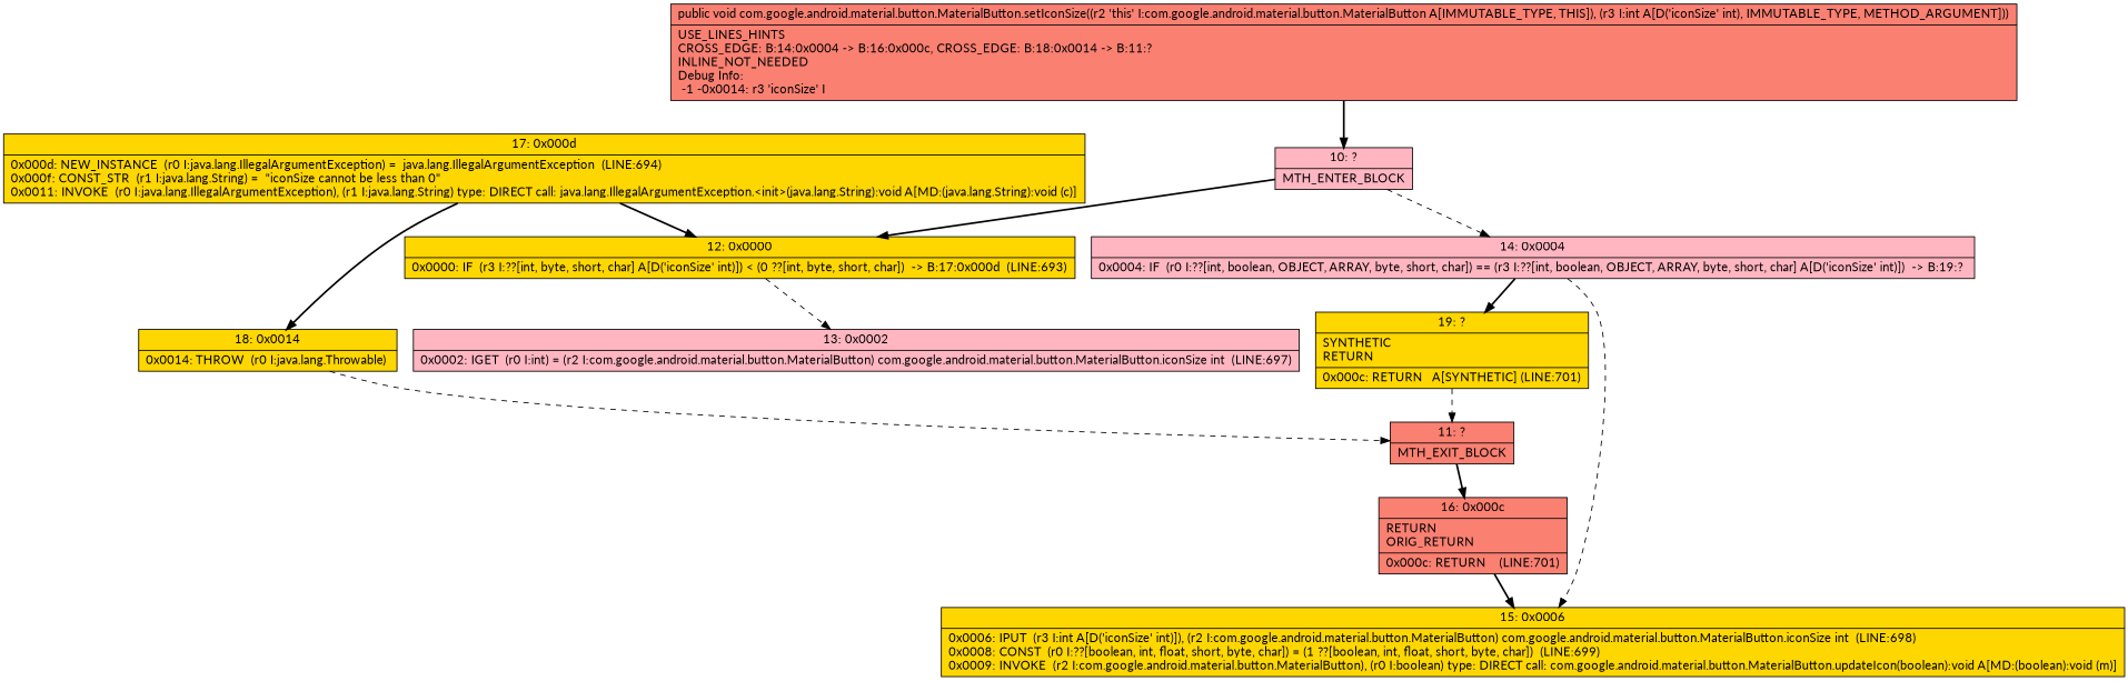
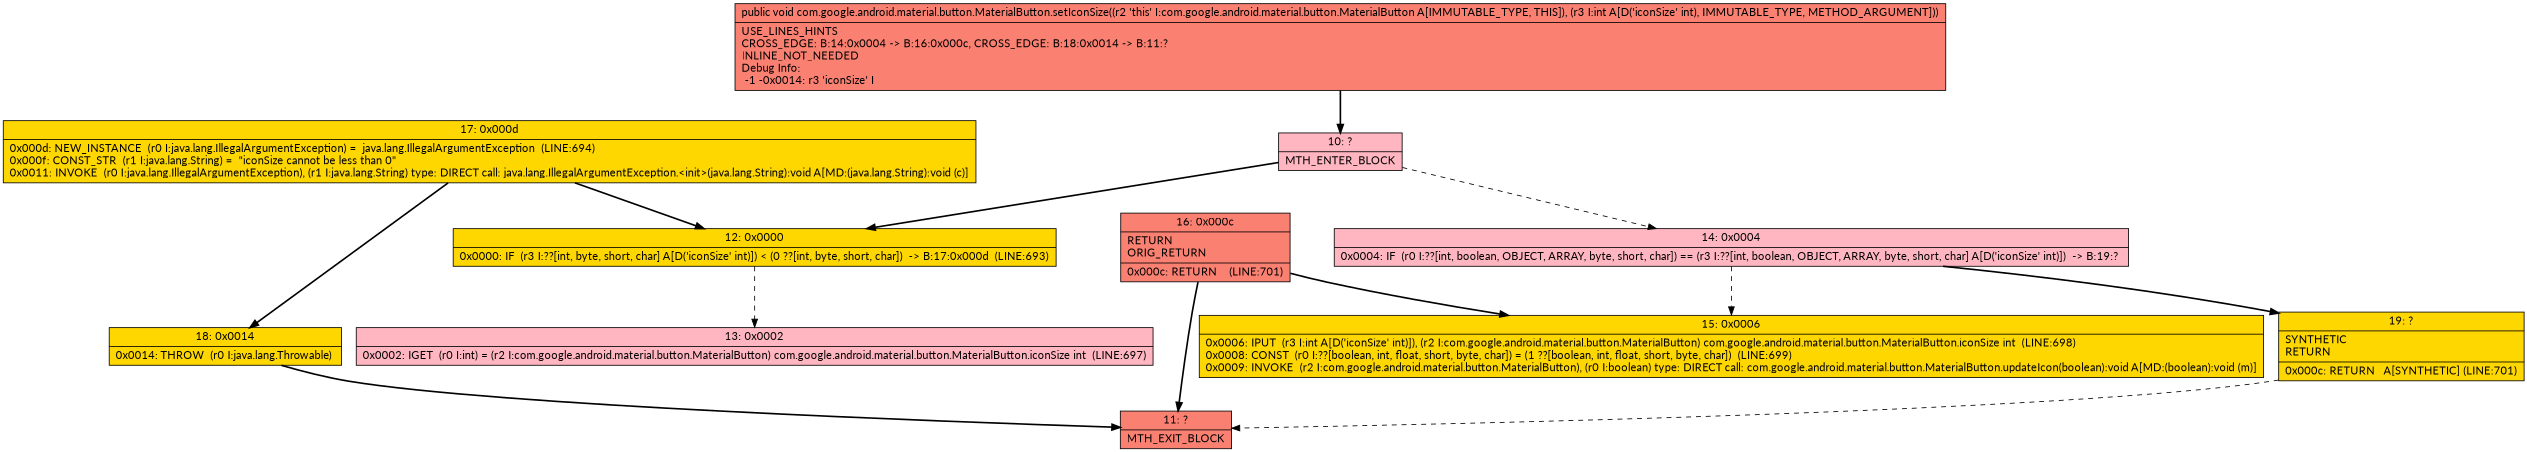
  digraph {
    fontname=Lato
    node [fillcolor=gold fontname=Lato shape=record style=filled]
    edge [fontname=Lato style=bold]
    n1 [fillcolor=lightpink label="{10\:\ ?|MTH_ENTER_BLOCK\l}"]
    n2 [label="{12\:\ 0x0000|0x0000: IF  (r3 I:??[int, byte, short, char] A[D('iconSize' int)]) \< (0 ??[int, byte, short, char])  \-\> B:17:0x000d  (LINE:693)\l}"]
    n3 [fillcolor=lightpink label="{14\:\ 0x0004|0x0004: IF  (r0 I:??[int, boolean, OBJECT, ARRAY, byte, short, char]) == (r3 I:??[int, boolean, OBJECT, ARRAY, byte, short, char] A[D('iconSize' int)])  \-\> B:19:? \l}"]
    n4 [fillcolor=lightpink label="{13\:\ 0x0002|0x0002: IGET  (r0 I:int) = (r2 I:com.google.android.material.button.MaterialButton) com.google.android.material.button.MaterialButton.iconSize int  (LINE:697)\l}"]
    n5 [label="{17\:\ 0x000d|0x000d: NEW_INSTANCE  (r0 I:java.lang.IllegalArgumentException) =  java.lang.IllegalArgumentException  (LINE:694)\l0x000f: CONST_STR  (r1 I:java.lang.String) =  \"iconSize cannot be less than 0\" \l0x0011: INVOKE  (r0 I:java.lang.IllegalArgumentException), (r1 I:java.lang.String) type: DIRECT call: java.lang.IllegalArgumentException.\<init\>(java.lang.String):void A[MD:(java.lang.String):void (c)]\l}"]
    n6 [label="{18\:\ 0x0014|0x0014: THROW  (r0 I:java.lang.Throwable) \l}"]
    n7 [label="{15\:\ 0x0006|0x0006: IPUT  (r3 I:int A[D('iconSize' int)]), (r2 I:com.google.android.material.button.MaterialButton) com.google.android.material.button.MaterialButton.iconSize int  (LINE:698)\l0x0008: CONST  (r0 I:??[boolean, int, float, short, byte, char]) = (1 ??[boolean, int, float, short, byte, char])  (LINE:699)\l0x0009: INVOKE  (r2 I:com.google.android.material.button.MaterialButton), (r0 I:boolean) type: DIRECT call: com.google.android.material.button.MaterialButton.updateIcon(boolean):void A[MD:(boolean):void (m)]\l}"]
    n8 [label="{19\:\ ?|SYNTHETIC\lRETURN\l|0x000c: RETURN   A[SYNTHETIC] (LINE:701)\l}"]
    n9 [fillcolor=salmon label="{11\:\ ?|MTH_EXIT_BLOCK\l}"]
    n10 [fillcolor=salmon label="{16\:\ 0x000c|RETURN\lORIG_RETURN\l|0x000c: RETURN    (LINE:701)\l}"]
    n11 [fillcolor=salmon label="{public void com.google.android.material.button.MaterialButton.setIconSize((r2 'this' I:com.google.android.material.button.MaterialButton A[IMMUTABLE_TYPE, THIS]), (r3 I:int A[D('iconSize' int), IMMUTABLE_TYPE, METHOD_ARGUMENT]))  | USE_LINES_HINTS\lCROSS_EDGE: B:14:0x0004 \-\> B:16:0x000c, CROSS_EDGE: B:18:0x0014 \-\> B:11:?\lINLINE_NOT_NEEDED\lDebug Info:\l  \-1 \-0x0014: r3 'iconSize' I\l}"]
    n1 -> n2
    n1 -> n3 [style=dashed]
    n2 -> n4 [style=dashed]
    n3 -> n7 [style=dashed]
    n3 -> n8
    n5 -> n2
    n5 -> n6
-   n6 -> n9 [style=dashed]
+   n6 -> n9
    n8 -> n9 [style=dashed]
    n10 -> n7
-   n9 -> n10
+   n10 -> n9
    n11 -> n1
  }
